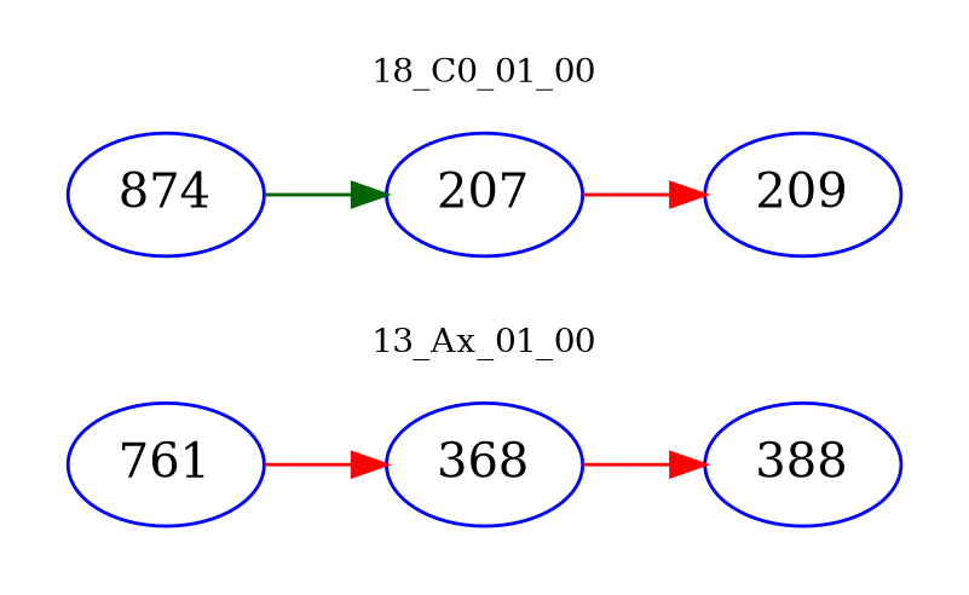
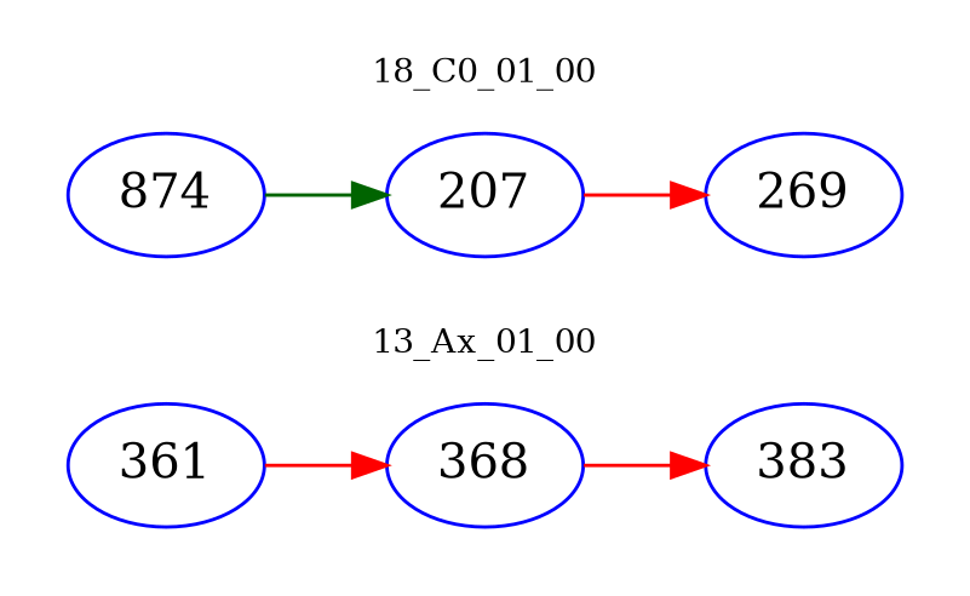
  digraph {
    rankdir=LR
    node [color=blue]
    edge [color=red]
-   n1 [label=761]
+   n1 [label=361]
    n2 [label=368]
-   n3 [label=388]
+   n3 [label=383]
    n4 [label=874]
    n5 [label=207]
-   n6 [label=209]
+   n6 [label=269]
    subgraph cluster_1 {
      color=white
      fontsize=10
      label="13_Ax_01_00"
      n1
      n2
      n3
    }
    subgraph cluster_2 {
      color=white
      fontsize=10
      label="18_C0_01_00"
      n4
      n5
      n6
    }
    n1 -> n2
    n2 -> n3
    n4 -> n5 [color=darkgreen]
    n5 -> n6
  }
